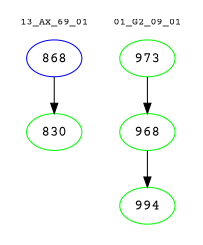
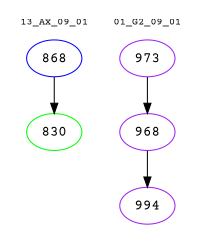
  digraph {
    fontname="Courier Prime"
    node [color=green fontname="Courier Prime"]
    edge [color=black fontname="Courier Prime"]
    n1 [color=blue label=868]
    n2 [label=830]
-   n3 [label=973]
-   n4 [label=968]
-   n5 [label=994]
+   n3 [color=purple label=973]
+   n4 [color=purple label=968]
+   n5 [color=purple label=994]
    subgraph cluster_1 {
      color=white
      fontsize=10
-     label="13_Ax_69_01"
+     label="13_Ax_09_01"
      n1
      n2
    }
    subgraph cluster_2 {
      color=white
      fontsize=10
      label="01_G2_09_01"
      n3
      n4
      n5
    }
    n1 -> n2
    n3 -> n4
    n4 -> n5
  }
